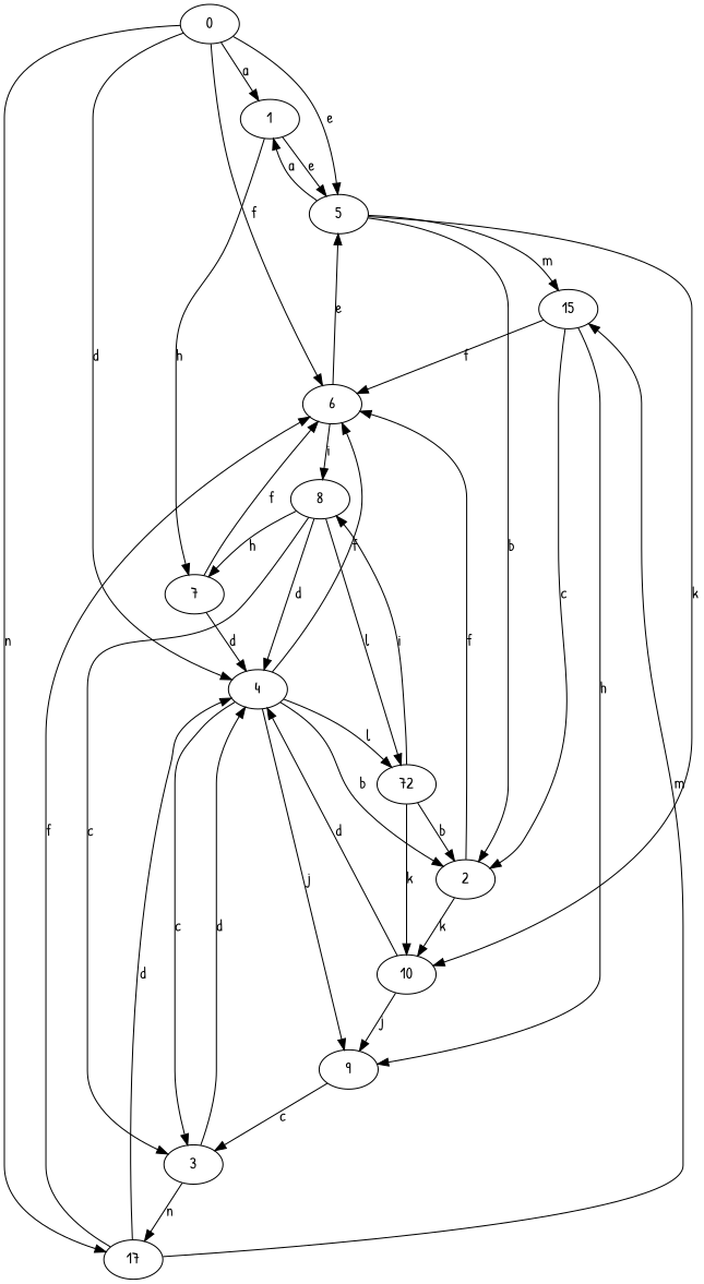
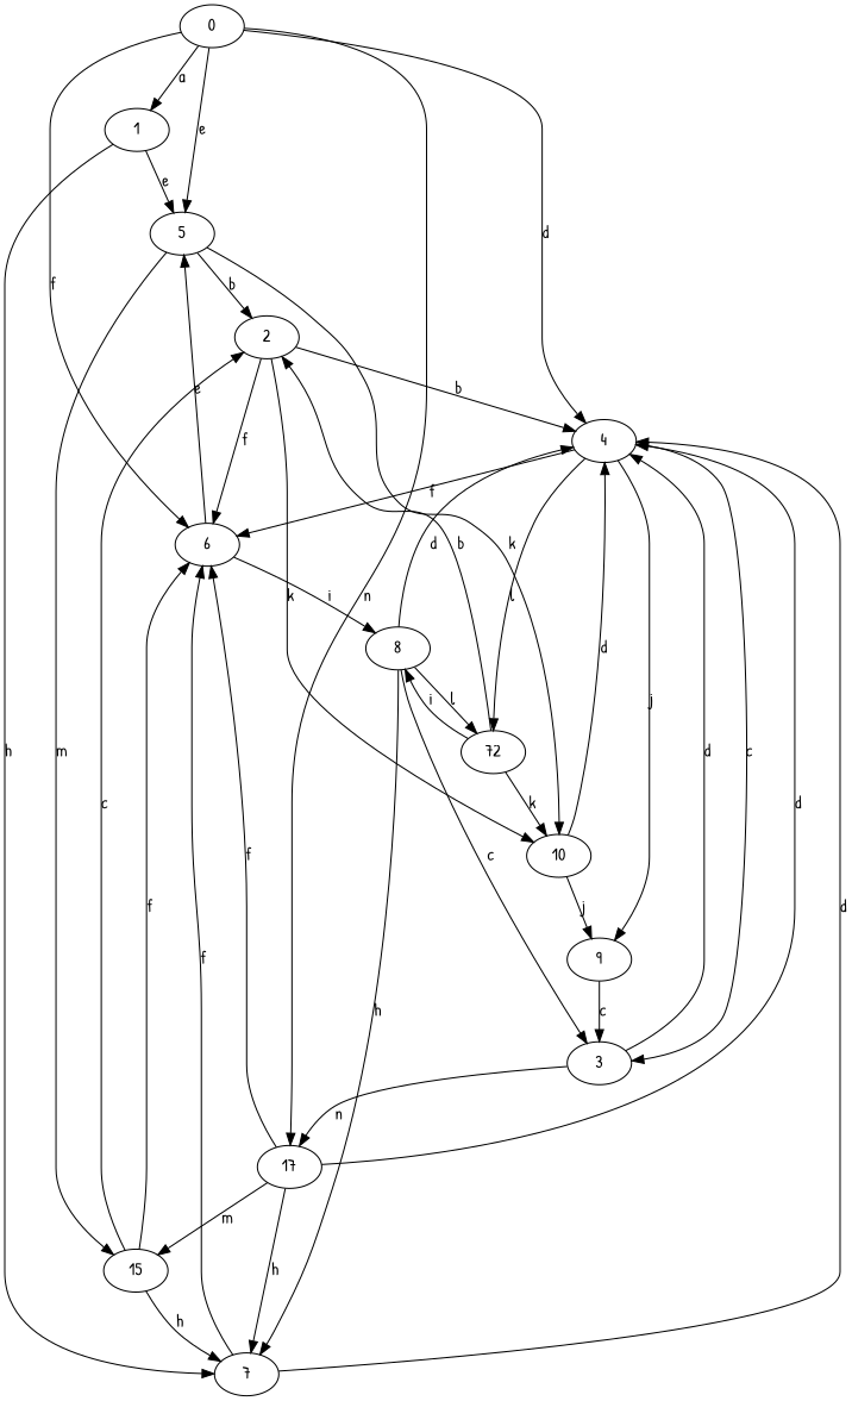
  strict digraph {
    fontname="Patrick Hand"
    node [fontname="Patrick Hand"]
    edge [fontname="Patrick Hand"]
    0
    1
    4
    5
    6
    17
    7
    2
    3
    9
    n11 [label=72]
    10
    15
    8
    0 -> 1 [label=a]
    0 -> 4 [label=d]
    0 -> 5 [label=e]
    0 -> 6 [label=f]
    0 -> 17 [label=n]
    1 -> 5 [label=e]
    1 -> 7 [label=h]
    4 -> 6 [label=f]
-   4 -> 2 [label=b]
+   2 -> 4 [label=b]
    4 -> 3 [label=c]
    4 -> 9 [label=j]
    4 -> n11 [label=l]
-   5 -> 1 [label=a]
    5 -> 2 [label=b]
    5 -> 10 [label=k]
    5 -> 15 [label=m]
    6 -> 5 [label=e]
    6 -> 8 [label=i]
    17 -> 4 [label=d]
    17 -> 6 [label=f]
+   17 -> 7 [label=h]
    17 -> 15 [label=m]
    7 -> 4 [label=d]
    7 -> 6 [label=f]
    2 -> 6 [label=f]
    2 -> 10 [label=k]
    3 -> 4 [label=d]
    3 -> 17 [label=n]
    9 -> 3 [label=c]
    n11 -> 2 [label=b]
    n11 -> 10 [label=k]
    n11 -> 8 [label=i]
    10 -> 4 [label=d]
    10 -> 9 [label=j]
    15 -> 6 [label=f]
-   15 -> 9 [label=h]
+   15 -> 7 [label=h]
    15 -> 2 [label=c]
    8 -> 4 [label=d]
    8 -> 7 [label=h]
    8 -> 3 [label=c]
    8 -> n11 [label=l]
  }
